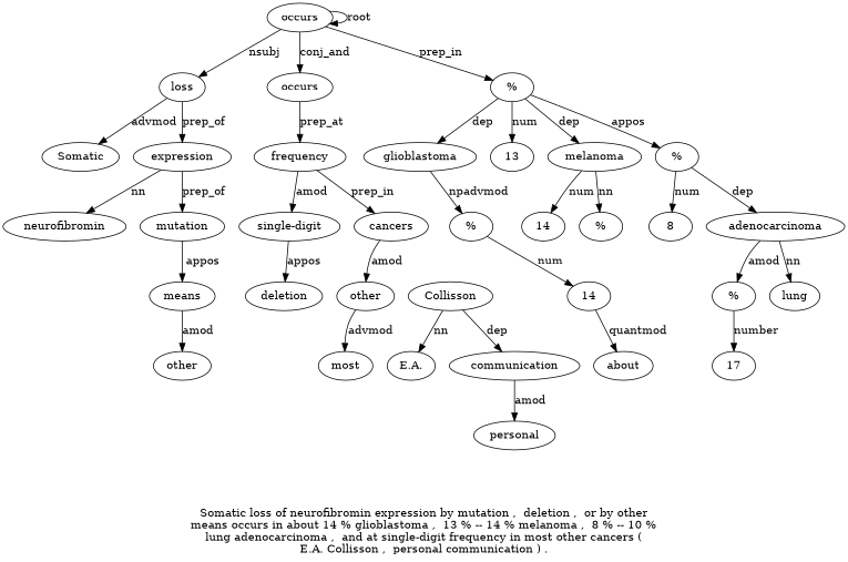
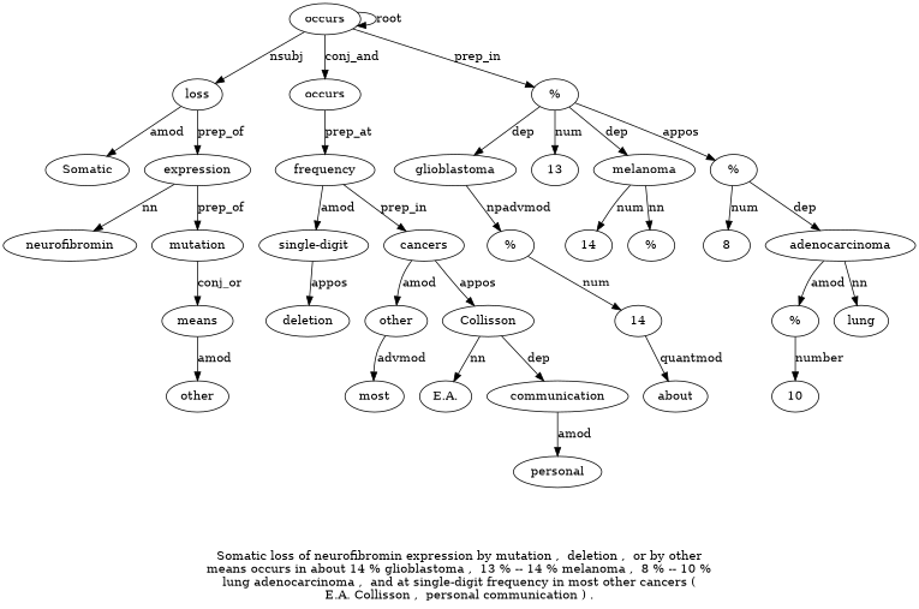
  digraph {
    label="Somatic loss of neurofibromin expression by mutation ,  deletion ,  or by other\nmeans occurs in about 14 % glioblastoma ,  13 % -- 14 % melanoma ,  8 % -- 10 %\nlung adenocarcinoma ,  and at single-digit frequency in most other cancers (\nE.A. Collisson ,  personal communication ) ."
    node [fillcolor=white style=filled]
    n1 [label=loss]
    n2 [label=Somatic]
    n3 [label=expression]
    n4 [label=neurofibromin]
    n5 [label=mutation]
    n6 [label=occurs]
    n7 [label=occurs]
    n8 [label="%"]
    n9 [label=frequency]
    n10 [label=glioblastoma]
    n11 [label=13]
    n12 [label=melanoma]
    n13 [label="%"]
    n14 [label=means]
    n15 [label=deletion]
    n16 [label=other]
    n17 [label="single-digit"]
    n18 [label=cancers]
    n19 [label=14]
    n20 [label=about]
    n21 [label="%"]
    n22 [label=14]
    n23 [label="%"]
    n24 [label=8]
    n25 [label=adenocarcinoma]
    n26 [label="%"]
    n27 [label=lung]
-   n28 [label=17]
+   n28 [label=10]
    n29 [label=other]
    n30 [label=Collisson]
    n31 [label=most]
    n32 [label="E.A."]
    n33 [label=communication]
    n34 [label=personal]
-   n1 -> n2 [label=advmod]
+   n1 -> n2 [label=amod]
    n1 -> n3 [label=prep_of]
    n3 -> n4 [label=nn]
    n3 -> n5 [label=prep_of]
-   n5 -> n14 [label=appos]
+   n5 -> n14 [label=conj_or]
    n6 -> n1 [label=nsubj]
    n6 -> n6 [label=root]
    n6 -> n7 [label=conj_and]
    n6 -> n8 [label=prep_in]
    n7 -> n9 [label=prep_at]
    n8 -> n10 [label=dep]
    n8 -> n11 [label=num]
    n8 -> n12 [label=dep]
    n8 -> n13 [label=appos]
    n9 -> n17 [label=amod]
    n9 -> n18 [label=prep_in]
    n10 -> n21 [label=npadvmod]
    n12 -> n22 [label=num]
    n12 -> n23 [label=nn]
    n13 -> n24 [label=num]
    n13 -> n25 [label=dep]
    n14 -> n16 [label=amod]
    n17 -> n15 [label=appos]
    n18 -> n29 [label=amod]
+   n18 -> n30 [label=appos]
    n19 -> n20 [label=quantmod]
    n21 -> n19 [label=num]
    n25 -> n26 [label=amod]
    n25 -> n27 [label=nn]
    n26 -> n28 [label=number]
    n29 -> n31 [label=advmod]
    n30 -> n32 [label=nn]
    n30 -> n33 [label=dep]
    n33 -> n34 [label=amod]
  }
